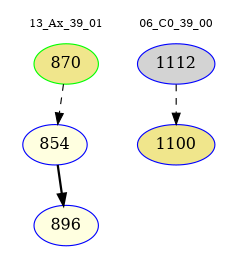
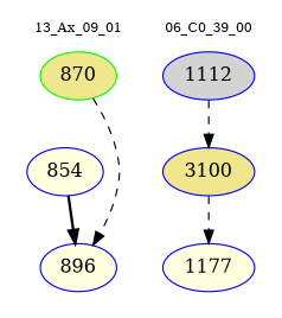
  digraph {
    node [color=blue fillcolor=lightyellow style=filled]
    edge [color=black style=dashed]
    n1 [color=green fillcolor=khaki label=870]
    n2 [label=854]
    n3 [label=896]
    n4 [fillcolor=lightgrey label=1112]
-   n5 [fillcolor=khaki label=1100]
+   n5 [fillcolor=khaki label=3100]
+   n6 [label=1177]
    subgraph cluster_1 {
      color=white
      fontsize=10
-     label="13_Ax_39_01"
+     label="13_Ax_09_01"
      n1
      n2
      n3
    }
    subgraph cluster_2 {
      color=white
      fontsize=10
      label="06_C0_39_00"
      n4
      n5
+     n6
    }
-   n1 -> n2
+   n1 -> n3
    n2 -> n3 [style=bold]
    n4 -> n5
+   n5 -> n6
  }
